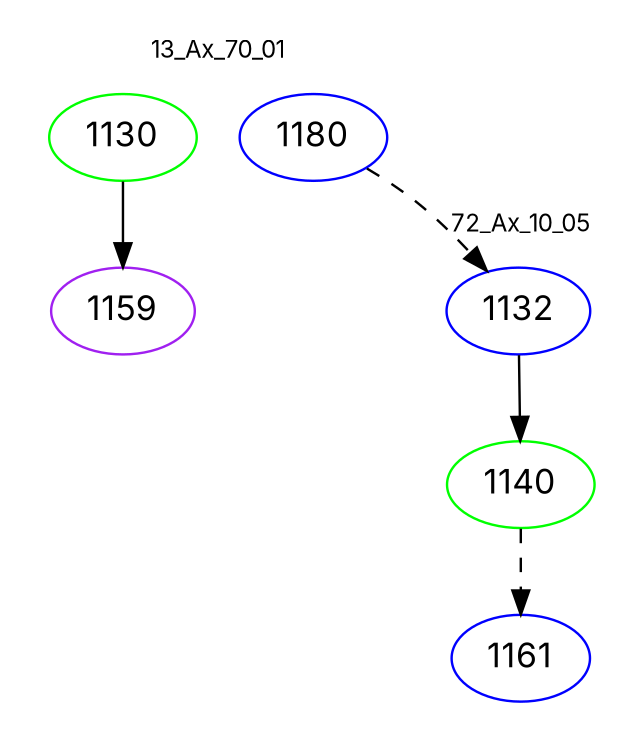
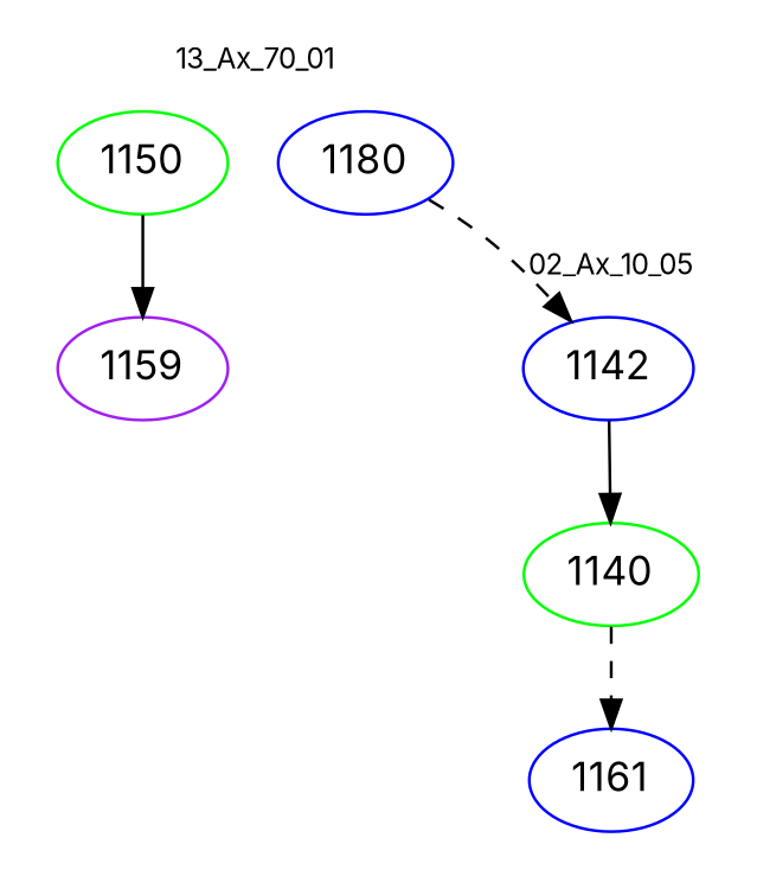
  digraph {
    fontname=Inter
    node [color=blue fontname=Inter]
    edge [color=black fontname=Inter style=dashed]
    n1 [label=1180]
-   n2 [color=green label=1130]
+   n2 [color=green label=1150]
    n3 [color=purple label=1159]
-   n4 [label=1132]
+   n4 [label=1142]
    n5 [color=green label=1140]
    n6 [label=1161]
    subgraph cluster_1 {
      color=white
      fontsize=10
      label="13_Ax_70_01"
      n1
      n2
      n3
    }
    subgraph cluster_2 {
      color=white
      fontsize=10
-     label="72_Ax_10_05"
+     label="02_Ax_10_05"
      n4
      n5
      n6
    }
    n1 -> n4
    n2 -> n3 [style=solid]
    n4 -> n5 [style=solid]
    n5 -> n6
  }
